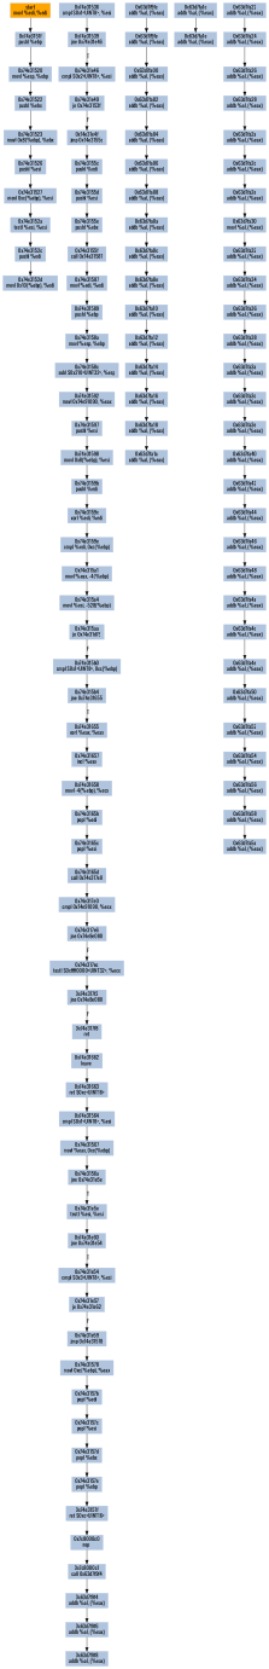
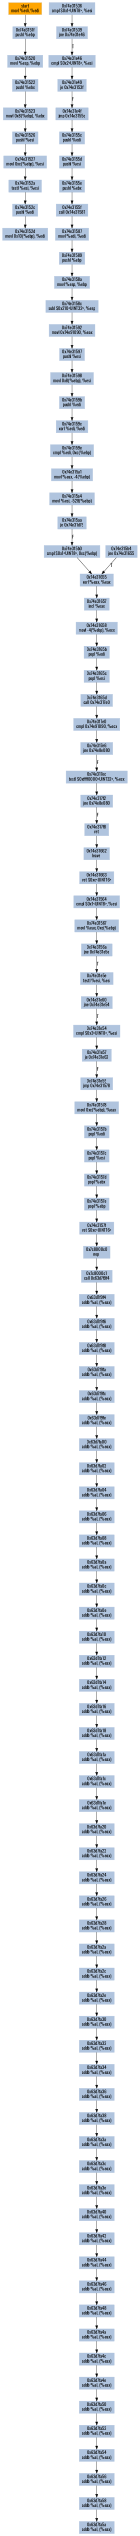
  digraph {
    fontname=Oswald
    node [color=lightsteelblue fillcolor=lightsteelblue fontname=Oswald shape=rectangle style=filled]
    edge [color="#000000" fontname=Oswald]
    n1 [color=lightgrey fillcolor=orange label="start\nmovl %edi, %edi"]
    n2 [label="0x74e3151f\npushl %ebp"]
    n3 [label="0x74e31520\nmovl %esp, %ebp"]
    n4 [label="0x74e31522\npushl %ebx"]
    n5 [label="0x74e31523\nmovl 0x8(%ebp), %ebx"]
    n6 [label="0x74e31526\npushl %esi"]
    n7 [label="0x74e31527\nmovl 0xc(%ebp), %esi"]
    n8 [label="0x74e3152a\ntestl %esi, %esi"]
    n9 [label="0x74e3152c\npushl %edi"]
    n10 [label="0x74e3152d\nmovl 0x10(%ebp), %edi"]
    n11 [label="0x74e31536\ncmpl $0x1<UINT8>, %esi"]
    n12 [label="0x74e31539\njne 0x74e31e46"]
    n13 [label="0x74e31e46\ncmpl $0x2<UINT8>, %esi"]
    n14 [label="0x74e31e49\nje 0x74e3153f"]
    n15 [label="0x74e31e4f\njmp 0x74e3155c"]
    n16 [label="0x74e3155c\npushl %edi"]
    n17 [label="0x74e3155d\npushl %esi"]
    n18 [label="0x74e3155e\npushl %ebx"]
    n19 [label="0x74e3155f\ncall 0x74e31587"]
    n20 [label="0x74e31587\nmovl %edi, %edi"]
    n21 [label="0x74e31589\npushl %ebp"]
    n22 [label="0x74e3158a\nmovl %esp, %ebp"]
    n23 [label="0x74e3158c\nsubl $0x210<UINT32>, %esp"]
    n24 [label="0x74e31592\nmovl 0x74e91090, %eax"]
    n25 [label="0x74e31597\npushl %esi"]
    n26 [label="0x74e31598\nmovl 0x8(%ebp), %esi"]
    n27 [label="0x74e3159b\npushl %edi"]
    n28 [label="0x74e3159c\nxorl %edi, %edi"]
    n29 [label="0x74e3159e\ncmpl %edi, 0xc(%ebp)"]
    n30 [label="0x74e315a1\nmovl %eax, -4(%ebp)"]
    n31 [label="0x74e315a4\nmovl %esi, -528(%ebp)"]
    n32 [label="0x74e315aa\nje 0x74e31d75"]
    n33 [label="0x74e315b0\ncmpl $0x1<UINT8>, 0xc(%ebp)"]
    n34 [label="0x74e315b4\njne 0x74e31655"]
    n35 [label="0x74e31655\nxorl %eax, %eax"]
    n36 [label="0x74e31657\nincl %eax"]
    n37 [label="0x74e31658\nmovl -4(%ebp), %ecx"]
    n38 [label="0x74e3165b\npopl %edi"]
    n39 [label="0x74e3165c\npopl %esi"]
    n40 [label="0x74e3165d\ncall 0x74e317e0"]
    n41 [label="0x74e317e0\ncmpl 0x74e91090, %ecx"]
    n42 [label="0x74e317e6\njne 0x74e8e080"]
    n43 [label="0x74e317ec\ntestl $0xffff0000<UINT32>, %ecx"]
    n44 [label="0x74e317f2\njne 0x74e8e080"]
    n45 [label="0x74e317f8\nret"]
    n46 [label="0x74e31662\nleave "]
    n47 [label="0x74e31663\nret $0xc<UINT16>"]
    n48 [label="0x74e31564\ncmpl $0x1<UINT8>, %esi"]
    n49 [label="0x74e31567\nmovl %eax, 0xc(%ebp)"]
    n50 [label="0x74e3156a\njne 0x74e31e5e"]
    n51 [label="0x74e31e5e\ntestl %esi, %esi"]
    n52 [label="0x74e31e60\njne 0x74e31e54"]
    n53 [label="0x74e31e54\ncmpl $0x3<UINT8>, %esi"]
    n54 [label="0x74e31e57\nje 0x74e31e62"]
    n55 [label="0x74e31e59\njmp 0x74e31578"]
    n56 [label="0x74e31578\nmovl 0xc(%ebp), %eax"]
    n57 [label="0x74e3157b\npopl %edi"]
    n58 [label="0x74e3157c\npopl %esi"]
    n59 [label="0x74e3157d\npopl %ebx"]
    n60 [label="0x74e3157e\npopl %ebp"]
    n61 [label="0x74e3157f\nret $0xc<UINT16>"]
    n62 [label="0x7c8000c0\nnop "]
    n63 [label="0x7c8000c1\ncall 0x63d7f9f4"]
    n64 [label="0x63d7f9f4\naddb %al, (%eax)"]
    n65 [label="0x63d7f9f6\naddb %al, (%eax)"]
    n66 [label="0x63d7f9f8\naddb %al, (%eax)"]
+   n67 [label="0x63d7f9fa\naddb %al, (%eax)"]
    n68 [label="0x63d7f9fc\naddb %al, (%eax)"]
    n69 [label="0x63d7f9fe\naddb %al, (%eax)"]
    n70 [label="0x63d7fa00\naddb %al, (%eax)"]
    n71 [label="0x63d7fa02\naddb %al, (%eax)"]
    n72 [label="0x63d7fa04\naddb %al, (%eax)"]
    n73 [label="0x63d7fa06\naddb %al, (%eax)"]
    n74 [label="0x63d7fa08\naddb %al, (%eax)"]
    n75 [label="0x63d7fa0a\naddb %al, (%eax)"]
    n76 [label="0x63d7fa0c\naddb %al, (%eax)"]
    n77 [label="0x63d7fa0e\naddb %al, (%eax)"]
    n78 [label="0x63d7fa10\naddb %al, (%eax)"]
    n79 [label="0x63d7fa12\naddb %al, (%eax)"]
    n80 [label="0x63d7fa14\naddb %al, (%eax)"]
    n81 [label="0x63d7fa16\naddb %al, (%eax)"]
    n82 [label="0x63d7fa18\naddb %al, (%eax)"]
    n83 [label="0x63d7fa1a\naddb %al, (%eax)"]
    n84 [label="0x63d7fa1c\naddb %al, (%eax)"]
    n85 [label="0x63d7fa1e\naddb %al, (%eax)"]
+   n86 [label="0x63d7fa20\naddb %al, (%eax)"]
    n87 [label="0x63d7fa22\naddb %al, (%eax)"]
    n88 [label="0x63d7fa24\naddb %al, (%eax)"]
    n89 [label="0x63d7fa26\naddb %al, (%eax)"]
    n90 [label="0x63d7fa28\naddb %al, (%eax)"]
    n91 [label="0x63d7fa2a\naddb %al, (%eax)"]
    n92 [label="0x63d7fa2c\naddb %al, (%eax)"]
    n93 [label="0x63d7fa2e\naddb %al, (%eax)"]
-   n94 [label="0x63d7fa30\nmovl %al, (%eax)"]
+   n94 [label="0x63d7fa30\naddb %al, (%eax)"]
    n95 [label="0x63d7fa32\naddb %al, (%eax)"]
    n96 [label="0x63d7fa34\naddb %al, (%eax)"]
    n97 [label="0x63d7fa36\naddb %al, (%eax)"]
    n98 [label="0x63d7fa38\naddb %al, (%eax)"]
    n99 [label="0x63d7fa3a\naddb %al, (%eax)"]
    n100 [label="0x63d7fa3c\naddb %al, (%eax)"]
    n101 [label="0x63d7fa3e\naddb %al, (%eax)"]
    n102 [label="0x63d7fa40\naddb %al, (%eax)"]
    n103 [label="0x63d7fa42\naddb %al, (%eax)"]
    n104 [label="0x63d7fa44\naddb %al, (%eax)"]
    n105 [label="0x63d7fa46\naddb %al, (%eax)"]
    n106 [label="0x63d7fa48\naddb %al, (%eax)"]
    n107 [label="0x63d7fa4a\naddb %al, (%eax)"]
    n108 [label="0x63d7fa4c\naddb %al, (%eax)"]
    n109 [label="0x63d7fa4e\naddb %al, (%eax)"]
    n110 [label="0x63d7fa50\naddb %al, (%eax)"]
    n111 [label="0x63d7fa52\naddb %al, (%eax)"]
    n112 [label="0x63d7fa54\naddb %al, (%eax)"]
    n113 [label="0x63d7fa56\naddb %al, (%eax)"]
    n114 [label="0x63d7fa58\naddb %al, (%eax)"]
    n115 [label="0x63d7fa5a\naddb %al, (%eax)"]
    n1 -> n2
    n2 -> n3
    n3 -> n4
    n4 -> n5
    n5 -> n6
    n6 -> n7
    n7 -> n8
    n8 -> n9
    n9 -> n10
    n11 -> n12
    n12 -> n13 [label=T]
    n13 -> n14
    n14 -> n15 [label=F]
    n15 -> n16
    n16 -> n17
    n17 -> n18
    n18 -> n19
    n19 -> n20
    n20 -> n21
    n21 -> n22
    n22 -> n23
    n23 -> n24
    n24 -> n25
    n25 -> n26
    n26 -> n27
    n27 -> n28
    n28 -> n29
    n29 -> n30
    n30 -> n31
    n31 -> n32
    n32 -> n33 [label=F]
-   n33 -> n34
+   n33 -> n35
    n34 -> n35 [label=T]
    n35 -> n36
    n36 -> n37
    n37 -> n38
    n38 -> n39
    n39 -> n40
    n40 -> n41
    n41 -> n42
    n42 -> n43 [label=F]
    n43 -> n44
    n44 -> n45 [label=F]
    n45 -> n46
    n46 -> n47
    n47 -> n48
    n48 -> n49
    n49 -> n50
    n50 -> n51 [label=T]
    n51 -> n52
    n52 -> n53 [label=T]
    n53 -> n54
    n54 -> n55 [label=F]
    n55 -> n56
    n56 -> n57
    n57 -> n58
    n58 -> n59
    n59 -> n60
    n60 -> n61
    n61 -> n62
    n62 -> n63
    n63 -> n64
    n64 -> n65
    n65 -> n66
+   n66 -> n67
+   n67 -> n68
    n68 -> n69
    n69 -> n70
    n70 -> n71
    n71 -> n72
    n72 -> n73
    n73 -> n74
    n74 -> n75
    n75 -> n76
    n76 -> n77
    n77 -> n78
    n78 -> n79
    n79 -> n80
    n80 -> n81
    n81 -> n82
    n82 -> n83
+   n83 -> n84
    n84 -> n85
+   n85 -> n86
+   n86 -> n87
    n87 -> n88
    n88 -> n89
    n89 -> n90
    n90 -> n91
    n91 -> n92
    n92 -> n93
    n93 -> n94
    n94 -> n95
    n95 -> n96
    n96 -> n97
    n97 -> n98
    n98 -> n99
    n99 -> n100
    n100 -> n101
    n101 -> n102
    n102 -> n103
    n103 -> n104
    n104 -> n105
    n105 -> n106
    n106 -> n107
    n107 -> n108
    n108 -> n109
    n109 -> n110
    n110 -> n111
    n111 -> n112
    n112 -> n113
    n113 -> n114
    n114 -> n115
  }
